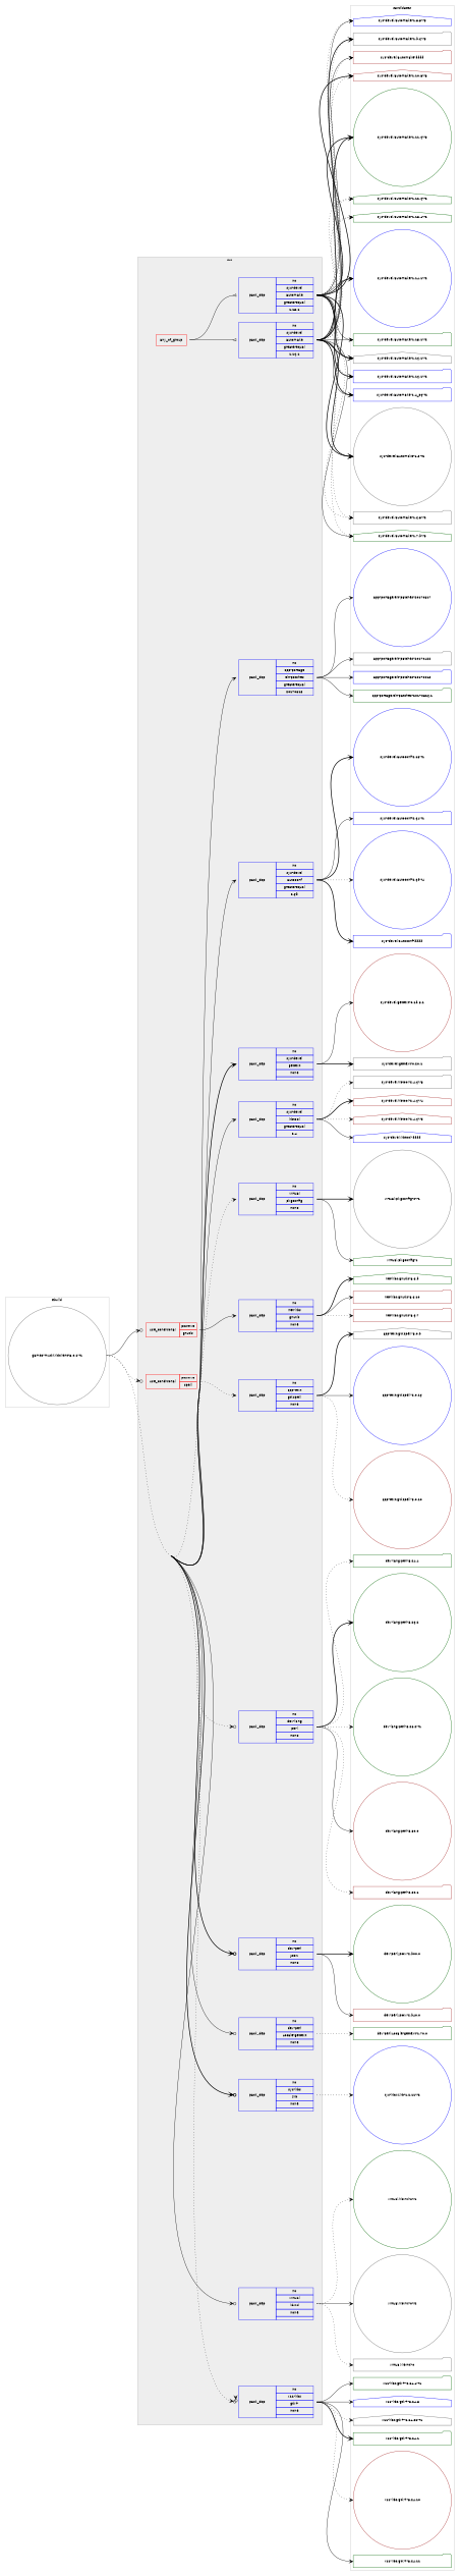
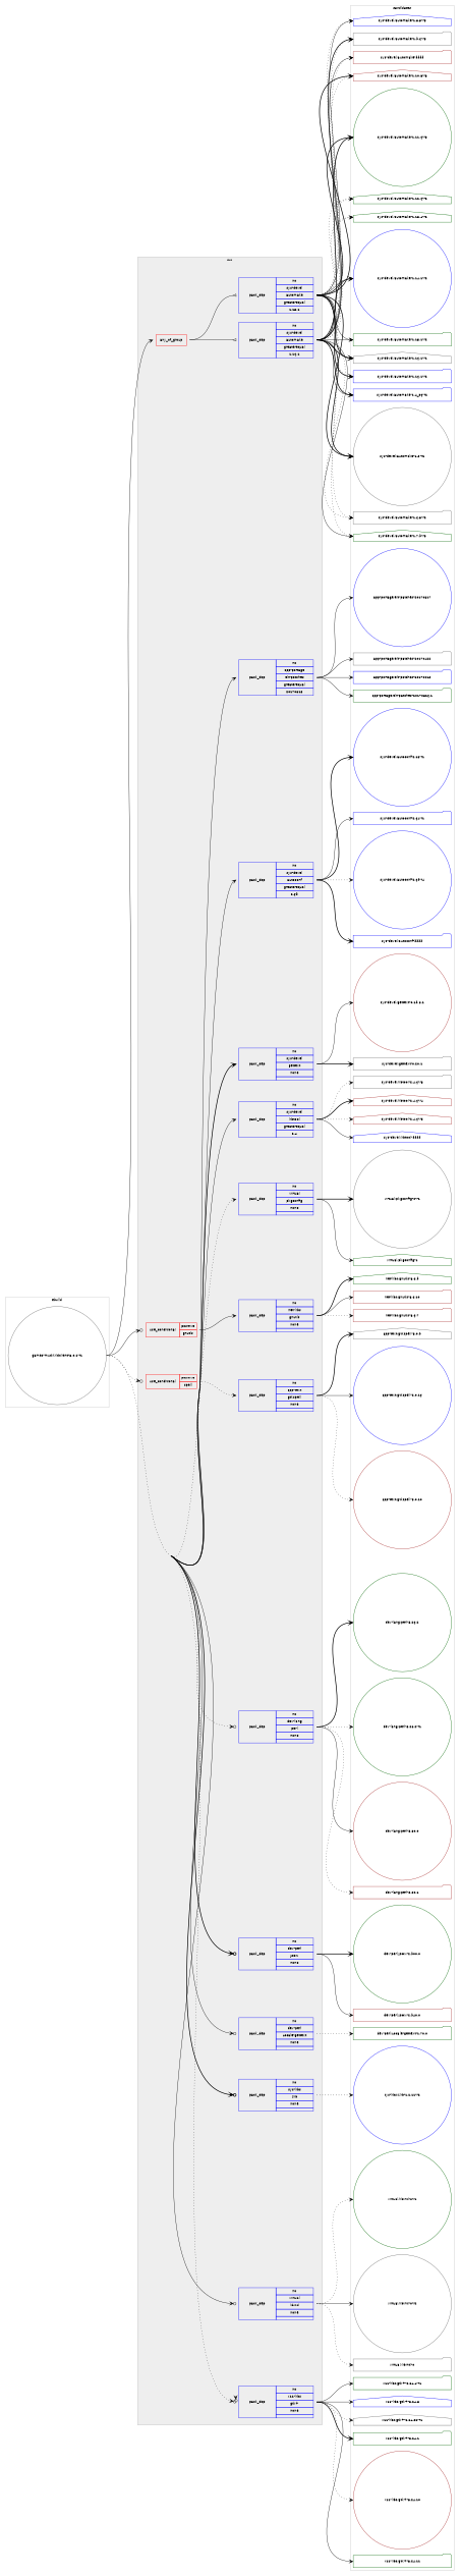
  digraph {
    compound=true
    concentrate=true
    fontname=Helvetica
    fontsize=10
    newrank=true
    rankdir=LR
    ranksep=1.5
    node [color=blue fontname=Helvetica fontsize=10 shape=folder]
    edge [arrowhead=vee headport=w style=solid tailport=e weight=100]
    n1 [color=gray40 label="games-mud/kildclient-3.0.1-r1" shape=circle width=4]
    n2 [label=<<TABLE BORDER="0" CELLBORDER="1" CELLSPACING="0" CELLPADDING="4" WIDTH="220"><TR><TD ROWSPAN="6" CELLPADDING="30">pack_dep</TD></TR><TR><TD WIDTH="110">no</TD></TR><TR><TD>sys-devel</TD></TR><TR><TD>automake</TD></TR><TR><TD>greaterequal</TD></TR><TR><TD>1.16.1</TD></TR></TABLE>> shape=none]
    n3 [label=<<TABLE BORDER="0" CELLBORDER="1" CELLSPACING="0" CELLPADDING="4" WIDTH="220"><TR><TD ROWSPAN="6" CELLPADDING="30">pack_dep</TD></TR><TR><TD WIDTH="110">no</TD></TR><TR><TD>sys-devel</TD></TR><TR><TD>automake</TD></TR><TR><TD>greaterequal</TD></TR><TR><TD>1.15.1</TD></TR></TABLE>> shape=none]
    n4 [color=red label=<<TABLE BORDER="0" CELLBORDER="1" CELLSPACING="0" CELLPADDING="4"><TR><TD CELLPADDING="10">any_of_group</TD></TR></TABLE>> shape=none]
    n5 [label=<<TABLE BORDER="0" CELLBORDER="1" CELLSPACING="0" CELLPADDING="4" WIDTH="220"><TR><TD ROWSPAN="6" CELLPADDING="30">pack_dep</TD></TR><TR><TD WIDTH="110">no</TD></TR><TR><TD>app-portage</TD></TR><TR><TD>elt-patches</TD></TR><TR><TD>greaterequal</TD></TR><TR><TD>20170815</TD></TR></TABLE>> shape=none]
    n6 [label=<<TABLE BORDER="0" CELLBORDER="1" CELLSPACING="0" CELLPADDING="4" WIDTH="220"><TR><TD ROWSPAN="6" CELLPADDING="30">pack_dep</TD></TR><TR><TD WIDTH="110">no</TD></TR><TR><TD>sys-devel</TD></TR><TR><TD>autoconf</TD></TR><TR><TD>greaterequal</TD></TR><TR><TD>2.69</TD></TR></TABLE>> shape=none]
    n7 [label=<<TABLE BORDER="0" CELLBORDER="1" CELLSPACING="0" CELLPADDING="4" WIDTH="220"><TR><TD ROWSPAN="6" CELLPADDING="30">pack_dep</TD></TR><TR><TD WIDTH="110">no</TD></TR><TR><TD>sys-devel</TD></TR><TR><TD>gettext</TD></TR><TR><TD>none</TD></TR><TR><TD></TD></TR></TABLE>> shape=none]
    n8 [label=<<TABLE BORDER="0" CELLBORDER="1" CELLSPACING="0" CELLPADDING="4" WIDTH="220"><TR><TD ROWSPAN="6" CELLPADDING="30">pack_dep</TD></TR><TR><TD WIDTH="110">no</TD></TR><TR><TD>sys-devel</TD></TR><TR><TD>libtool</TD></TR><TR><TD>greaterequal</TD></TR><TR><TD>2.4</TD></TR></TABLE>> shape=none]
    n9 [label=<<TABLE BORDER="0" CELLBORDER="1" CELLSPACING="0" CELLPADDING="4" WIDTH="220"><TR><TD ROWSPAN="6" CELLPADDING="30">pack_dep</TD></TR><TR><TD WIDTH="110">no</TD></TR><TR><TD>virtual</TD></TR><TR><TD>pkgconfig</TD></TR><TR><TD>none</TD></TR><TR><TD></TD></TR></TABLE>> shape=none]
    n10 [label=<<TABLE BORDER="0" CELLBORDER="1" CELLSPACING="0" CELLPADDING="4" WIDTH="220"><TR><TD ROWSPAN="6" CELLPADDING="30">pack_dep</TD></TR><TR><TD WIDTH="110">no</TD></TR><TR><TD>net-libs</TD></TR><TR><TD>gnutls</TD></TR><TR><TD>none</TD></TR><TR><TD></TD></TR></TABLE>> shape=none]
    n11 [color=red label=<<TABLE BORDER="0" CELLBORDER="1" CELLSPACING="0" CELLPADDING="4"><TR><TD ROWSPAN="3" CELLPADDING="10">use_conditional</TD></TR><TR><TD>positive</TD></TR><TR><TD>gnutls</TD></TR></TABLE>> shape=none]
    n12 [label=<<TABLE BORDER="0" CELLBORDER="1" CELLSPACING="0" CELLPADDING="4" WIDTH="220"><TR><TD ROWSPAN="6" CELLPADDING="30">pack_dep</TD></TR><TR><TD WIDTH="110">no</TD></TR><TR><TD>app-text</TD></TR><TR><TD>gtkspell</TD></TR><TR><TD>none</TD></TR><TR><TD></TD></TR></TABLE>> shape=none]
    n13 [color=red label=<<TABLE BORDER="0" CELLBORDER="1" CELLSPACING="0" CELLPADDING="4"><TR><TD ROWSPAN="3" CELLPADDING="10">use_conditional</TD></TR><TR><TD>positive</TD></TR><TR><TD>spell</TD></TR></TABLE>> shape=none]
    n14 [label=<<TABLE BORDER="0" CELLBORDER="1" CELLSPACING="0" CELLPADDING="4" WIDTH="220"><TR><TD ROWSPAN="6" CELLPADDING="30">pack_dep</TD></TR><TR><TD WIDTH="110">no</TD></TR><TR><TD>dev-lang</TD></TR><TR><TD>perl</TD></TR><TR><TD>none</TD></TR><TR><TD></TD></TR></TABLE>> shape=none]
    n15 [label=<<TABLE BORDER="0" CELLBORDER="1" CELLSPACING="0" CELLPADDING="4" WIDTH="220"><TR><TD ROWSPAN="6" CELLPADDING="30">pack_dep</TD></TR><TR><TD WIDTH="110">no</TD></TR><TR><TD>dev-perl</TD></TR><TR><TD>JSON</TD></TR><TR><TD>none</TD></TR><TR><TD></TD></TR></TABLE>> shape=none]
    n16 [label=<<TABLE BORDER="0" CELLBORDER="1" CELLSPACING="0" CELLPADDING="4" WIDTH="220"><TR><TD ROWSPAN="6" CELLPADDING="30">pack_dep</TD></TR><TR><TD WIDTH="110">no</TD></TR><TR><TD>dev-perl</TD></TR><TR><TD>Locale-gettext</TD></TR><TR><TD>none</TD></TR><TR><TD></TD></TR></TABLE>> shape=none]
    n17 [label=<<TABLE BORDER="0" CELLBORDER="1" CELLSPACING="0" CELLPADDING="4" WIDTH="220"><TR><TD ROWSPAN="6" CELLPADDING="30">pack_dep</TD></TR><TR><TD WIDTH="110">no</TD></TR><TR><TD>sys-libs</TD></TR><TR><TD>zlib</TD></TR><TR><TD>none</TD></TR><TR><TD></TD></TR></TABLE>> shape=none]
    n18 [label=<<TABLE BORDER="0" CELLBORDER="1" CELLSPACING="0" CELLPADDING="4" WIDTH="220"><TR><TD ROWSPAN="6" CELLPADDING="30">pack_dep</TD></TR><TR><TD WIDTH="110">no</TD></TR><TR><TD>virtual</TD></TR><TR><TD>libintl</TD></TR><TR><TD>none</TD></TR><TR><TD></TD></TR></TABLE>> shape=none]
    n19 [label=<<TABLE BORDER="0" CELLBORDER="1" CELLSPACING="0" CELLPADDING="4" WIDTH="220"><TR><TD ROWSPAN="6" CELLPADDING="30">pack_dep</TD></TR><TR><TD WIDTH="110">no</TD></TR><TR><TD>x11-libs</TD></TR><TR><TD>gtk+</TD></TR><TR><TD>none</TD></TR><TR><TD></TD></TR></TABLE>> shape=none]
    n20 [color=brown label="sys-devel/automake-1.10.3-r3" shape=house width=4]
    n21 [color=darkgreen label="sys-devel/automake-1.11.6-r3" shape=circle width=4]
    n22 [color=darkgreen label="sys-devel/automake-1.12.6-r2" shape=house width=4]
    n23 [color=darkgreen label="sys-devel/automake-1.13.4-r2" shape=house width=4]
    n24 [label="sys-devel/automake-1.14.1-r2" shape=circle width=4]
    n25 [color=darkgreen label="sys-devel/automake-1.15.1-r2" width=4]
    n26 [color=gray40 label="sys-devel/automake-1.16.1-r1" shape=house width=4]
    n27 [label="sys-devel/automake-1.16.1-r2" width=4]
    n28 [label="sys-devel/automake-1.4_p6-r2" width=4]
    n29 [color=gray40 label="sys-devel/automake-1.5-r2" shape=circle width=4]
    n30 [color=gray40 label="sys-devel/automake-1.6.3-r2" width=4]
    n31 [color=darkgreen label="sys-devel/automake-1.7.9-r3" shape=house width=4]
    n32 [label="sys-devel/automake-1.8.5-r5" shape=house width=4]
    n33 [color=gray40 label="sys-devel/automake-1.9.6-r5" width=4]
    n34 [color=brown label="sys-devel/automake-9999" width=4]
    n35 [label="app-portage/elt-patches-20170317" shape=circle width=4]
    n36 [color=gray40 label="app-portage/elt-patches-20170422" width=4]
    n37 [label="app-portage/elt-patches-20170815" width=4]
    n38 [color=darkgreen label="app-portage/elt-patches-20170826.1" width=4]
    n39 [label="sys-devel/autoconf-2.13-r1" shape=circle width=4]
    n40 [label="sys-devel/autoconf-2.64-r1" width=4]
    n41 [label="sys-devel/autoconf-2.69-r4" shape=circle width=4]
    n42 [label="sys-devel/autoconf-9999" width=4]
    n43 [color=brown label="sys-devel/gettext-0.19.8.1" shape=circle width=4]
    n44 [color=gray40 label="sys-devel/gettext-0.20.1" width=4]
    n45 [color=gray40 label="sys-devel/libtool-2.4.6-r3" width=4]
    n46 [color=brown label="sys-devel/libtool-2.4.6-r4" shape=house width=4]
    n47 [color=brown label="sys-devel/libtool-2.4.6-r5" shape=house width=4]
    n48 [label="sys-devel/libtool-9999" shape=house width=4]
    n49 [color=gray40 label="virtual/pkgconfig-0-r1" shape=circle width=4]
    n50 [color=darkgreen label="virtual/pkgconfig-1" shape=house width=4]
    n51 [color=brown label="net-libs/gnutls-3.6.10" width=4]
    n52 [color=brown label="net-libs/gnutls-3.6.7" width=4]
    n53 [color=darkgreen label="net-libs/gnutls-3.6.9" shape=house width=4]
    n54 [label="app-text/gtkspell-2.0.16" shape=circle width=4]
    n55 [color=brown label="app-text/gtkspell-3.0.10" shape=circle width=4]
    n56 [color=gray40 label="app-text/gtkspell-3.0.9" shape=house width=4]
-   n57 [color=darkgreen label="dev-lang/perl-5.24.4" width=4]
    n58 [color=darkgreen label="dev-lang/perl-5.26.2" shape=circle width=4]
    n59 [color=darkgreen label="dev-lang/perl-5.28.2-r1" shape=circle width=4]
    n60 [color=brown label="dev-lang/perl-5.30.0" shape=circle width=4]
    n61 [color=brown label="dev-lang/perl-5.30.1" width=4]
    n62 [color=darkgreen label="dev-perl/JSON-2.900.0" shape=circle width=4]
    n63 [color=brown label="dev-perl/JSON-2.940.0" width=4]
    n64 [color=darkgreen label="dev-perl/Locale-gettext-1.70.0" width=4]
    n65 [label="sys-libs/zlib-1.2.11-r2" shape=circle width=4]
    n66 [color=gray40 label="virtual/libintl-0" width=4]
    n67 [color=darkgreen label="virtual/libintl-0-r1" shape=circle width=4]
    n68 [color=gray40 label="virtual/libintl-0-r2" shape=circle width=4]
    n69 [color=gray40 label="x11-libs/gtk+-2.24.32-r1" shape=house width=4]
    n70 [color=darkgreen label="x11-libs/gtk+-3.24.1" width=4]
    n71 [color=brown label="x11-libs/gtk+-3.24.10" shape=circle width=4]
    n72 [color=darkgreen label="x11-libs/gtk+-3.24.11" width=4]
    n73 [color=darkgreen label="x11-libs/gtk+-3.24.4-r1" width=4]
    n74 [label="x11-libs/gtk+-3.24.8" shape=house width=4]
    subgraph cluster_1 {
      color=gray
      label=<<i>ebuild</i>>
      rank=same
      n1
    }
    subgraph cluster_2 {
      color=gray
      label=<<i>dependencies</i>>
      subgraph cluster_3 {
        color=gray
        fillcolor="#eeeeee"
        label=<<i>compile</i>>
        style=filled
        subgraph sub_4 {
          color=gray
          fillcolor="#eeeeee"
          label=<<i>compile</i>>
          style=filled
          n4
          subgraph sub_5 {
            color=gray
            fillcolor="#eeeeee"
            label=<<i>compile</i>>
            style=filled
            n2
          }
          subgraph sub_6 {
            color=gray
            fillcolor="#eeeeee"
            label=<<i>compile</i>>
            style=filled
            n3
          }
        }
        subgraph sub_7 {
          color=gray
          fillcolor="#eeeeee"
          label=<<i>compile</i>>
          style=filled
          n5
        }
        subgraph sub_8 {
          color=gray
          fillcolor="#eeeeee"
          label=<<i>compile</i>>
          style=filled
          n6
        }
        subgraph sub_9 {
          color=gray
          fillcolor="#eeeeee"
          label=<<i>compile</i>>
          style=filled
          n7
        }
        subgraph sub_10 {
          color=gray
          fillcolor="#eeeeee"
          label=<<i>compile</i>>
          style=filled
          n8
        }
        subgraph sub_11 {
          color=gray
          fillcolor="#eeeeee"
          label=<<i>compile</i>>
          style=filled
          n9
        }
      }
      subgraph cluster_12 {
        color=gray
        fillcolor="#eeeeee"
        label=<<i>compile and run</i>>
        style=filled
        subgraph sub_13 {
          color=gray
          fillcolor="#eeeeee"
          label=<<i>compile and run</i>>
          style=filled
          n11
          subgraph sub_14 {
            color=gray
            fillcolor="#eeeeee"
            label=<<i>compile and run</i>>
            style=filled
            n10
          }
        }
        subgraph sub_15 {
          color=gray
          fillcolor="#eeeeee"
          label=<<i>compile and run</i>>
          style=filled
          n13
          subgraph sub_16 {
            color=gray
            fillcolor="#eeeeee"
            label=<<i>compile and run</i>>
            style=filled
            n12
          }
        }
        subgraph sub_17 {
          color=gray
          fillcolor="#eeeeee"
          label=<<i>compile and run</i>>
          style=filled
          n14
        }
        subgraph sub_18 {
          color=gray
          fillcolor="#eeeeee"
          label=<<i>compile and run</i>>
          style=filled
          n15
        }
        subgraph sub_19 {
          color=gray
          fillcolor="#eeeeee"
          label=<<i>compile and run</i>>
          style=filled
          n16
        }
        subgraph sub_20 {
          color=gray
          fillcolor="#eeeeee"
          label=<<i>compile and run</i>>
          style=filled
          n17
        }
        subgraph sub_21 {
          color=gray
          fillcolor="#eeeeee"
          label=<<i>compile and run</i>>
          style=filled
          n18
        }
        subgraph sub_22 {
          color=gray
          fillcolor="#eeeeee"
          label=<<i>compile and run</i>>
          style=filled
          n19
        }
      }
      subgraph cluster_23 {
        color=gray
        fillcolor="#eeeeee"
        label=<<i>run</i>>
        style=filled
      }
    }
    subgraph cluster_24 {
      color=gray
      label=<<i>candidates</i>>
      rank=same
      subgraph sub_25 {
        color=black
        label=<<i>candidates</i>>
        nodesep=1
        rank=same
        n20
        n21
        n22
        n23
        n24
        n25
        n26
        n27
        n28
        n29
        n30
        n31
        n32
        n33
        n34
      }
      subgraph sub_26 {
        color=black
        label=<<i>candidates</i>>
        nodesep=1
        rank=same
        n20
        n21
        n22
        n23
        n24
        n25
        n26
        n27
        n28
        n29
        n30
        n31
        n32
        n33
        n34
      }
      subgraph sub_27 {
        color=black
        label=<<i>candidates</i>>
        nodesep=1
        rank=same
        n35
        n36
        n37
        n38
      }
      subgraph sub_28 {
        color=black
        label=<<i>candidates</i>>
        nodesep=1
        rank=same
        n39
        n40
        n41
        n42
      }
      subgraph sub_29 {
        color=black
        label=<<i>candidates</i>>
        nodesep=1
        rank=same
        n43
        n44
      }
      subgraph sub_30 {
        color=black
        label=<<i>candidates</i>>
        nodesep=1
        rank=same
        n45
        n46
        n47
        n48
      }
      subgraph sub_31 {
        color=black
        label=<<i>candidates</i>>
        nodesep=1
        rank=same
        n49
        n50
      }
      subgraph sub_32 {
        color=black
        label=<<i>candidates</i>>
        nodesep=1
        rank=same
        n51
        n52
        n53
      }
      subgraph sub_33 {
        color=black
        label=<<i>candidates</i>>
        nodesep=1
        rank=same
        n54
        n55
        n56
      }
      subgraph sub_34 {
        color=black
        label=<<i>candidates</i>>
        nodesep=1
        rank=same
-       n57
        n58
        n59
        n60
        n61
      }
      subgraph sub_35 {
        color=black
        label=<<i>candidates</i>>
        nodesep=1
        rank=same
        n62
        n63
      }
      subgraph sub_36 {
        color=black
        label=<<i>candidates</i>>
        nodesep=1
        rank=same
        n64
      }
      subgraph sub_37 {
        color=black
        label=<<i>candidates</i>>
        nodesep=1
        rank=same
        n65
      }
      subgraph sub_38 {
        color=black
        label=<<i>candidates</i>>
        nodesep=1
        rank=same
        n66
        n67
        n68
      }
      subgraph sub_39 {
        color=black
        label=<<i>candidates</i>>
        nodesep=1
        rank=same
        n69
        n70
        n71
        n72
        n73
        n74
      }
    }
+   n1 -> n4 [weight=20]
    n1 -> n5 [weight=20]
    n1 -> n6 [weight=20]
    n1 -> n7 [style=bold weight=20]
    n1 -> n8 [weight=20]
    n1 -> n9 [style=dotted weight=20]
    n1 -> n11 [arrowhead=odotvee weight=20]
    n1 -> n13 [arrowhead=odotvee style=dotted weight=20]
    n1 -> n14 [arrowhead=odotvee style=dotted weight=20]
    n1 -> n15 [arrowhead=odotvee style=bold weight=20]
    n1 -> n16 [arrowhead=odotvee weight=20]
    n1 -> n17 [arrowhead=odotvee style=bold weight=20]
    n1 -> n18 [arrowhead=odotvee weight=20]
    n1 -> n19 [arrowhead=odotvee style=dotted weight=20]
    n2 -> n20 [style=dotted]
    n2 -> n21 [style=bold]
    n2 -> n22 [style=dotted]
    n2 -> n23 [style=dotted]
    n2 -> n24 [style=bold]
    n2 -> n25
    n2 -> n26 [style=bold]
    n2 -> n27 [style=dotted]
    n2 -> n28 [style=bold]
    n2 -> n29 [style=bold]
    n2 -> n30 [style=dotted]
    n2 -> n31
    n2 -> n32 [style=dotted]
    n2 -> n33 [style=bold]
    n2 -> n34
    n3 -> n20 [style=bold]
    n3 -> n21 [style=bold]
    n3 -> n22 [style=dotted]
    n3 -> n23 [style=dotted]
    n3 -> n24
    n3 -> n25
    n3 -> n26 [style=bold]
    n3 -> n27 [style=bold]
    n3 -> n28
    n3 -> n29 [style=bold]
    n3 -> n30 [style=dotted]
    n3 -> n31 [style=dotted]
    n3 -> n32
    n3 -> n33 [style=dotted]
    n3 -> n34 [style=dotted]
    n4 -> n2 [arrowhead=oinv weight=20]
    n4 -> n3 [arrowhead=oinv weight=20]
    n5 -> n35
    n5 -> n36
    n5 -> n37
    n5 -> n38
    n6 -> n39 [style=bold]
    n6 -> n40
    n6 -> n41 [style=dotted]
    n6 -> n42 [style=bold]
    n7 -> n43
    n7 -> n44 [style=bold]
    n8 -> n45 [style=dotted]
    n8 -> n46 [style=bold]
    n8 -> n47 [style=dotted]
    n8 -> n48
    n9 -> n49 [style=bold]
    n9 -> n50
    n10 -> n51
    n10 -> n52 [style=dotted]
    n10 -> n53 [style=bold]
    n11 -> n10 [weight=20]
    n12 -> n54
    n12 -> n55 [style=dotted]
    n12 -> n56 [style=bold]
    n13 -> n12 [style=dotted weight=20]
-   n14 -> n57 [style=dotted]
    n14 -> n58 [style=bold]
    n14 -> n59 [style=dotted]
    n14 -> n60
    n14 -> n61 [style=dotted]
    n15 -> n62 [style=bold]
    n15 -> n63
    n16 -> n64 [style=dotted]
    n17 -> n65 [style=dotted]
    n18 -> n66 [style=dotted]
    n18 -> n67 [style=dotted]
    n18 -> n68
    n19 -> n69 [style=dotted]
    n19 -> n70 [style=bold]
    n19 -> n71 [style=dotted]
    n19 -> n72
    n19 -> n73
    n19 -> n74
  }
